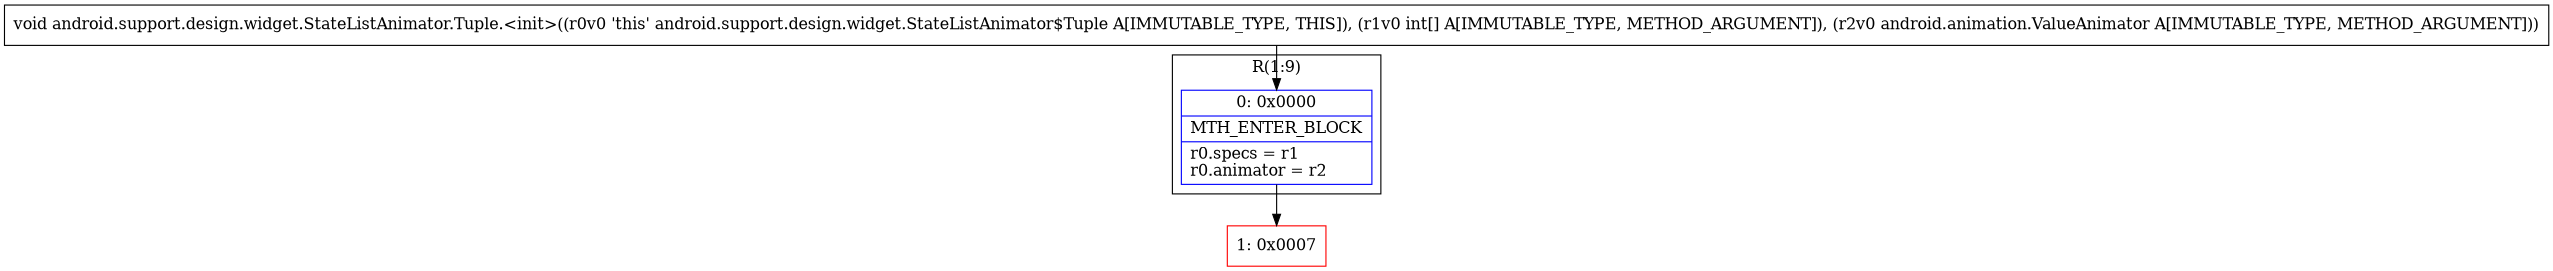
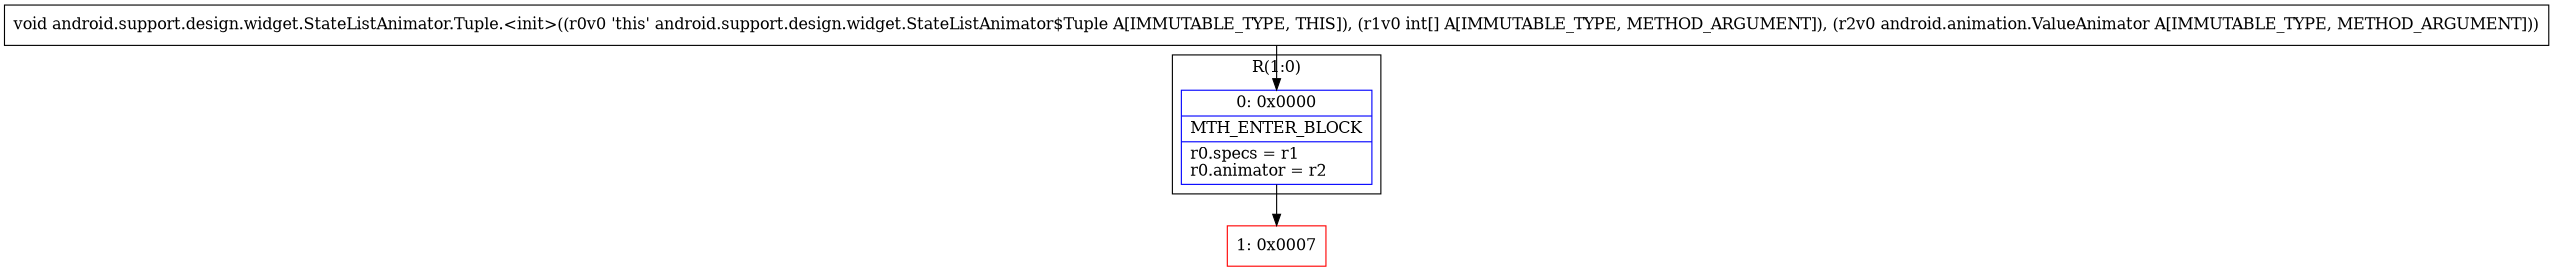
  digraph {
    node [shape=record]
    n1 [color=blue label="{0\:\ 0x0000|MTH_ENTER_BLOCK\l|r0.specs = r1\lr0.animator = r2\l}"]
    n2 [color=red label="{1\:\ 0x0007}"]
    n3 [label="{void android.support.design.widget.StateListAnimator.Tuple.\<init\>((r0v0 'this' android.support.design.widget.StateListAnimator$Tuple A[IMMUTABLE_TYPE, THIS]), (r1v0 int[] A[IMMUTABLE_TYPE, METHOD_ARGUMENT]), (r2v0 android.animation.ValueAnimator A[IMMUTABLE_TYPE, METHOD_ARGUMENT])) }"]
    subgraph cluster_1 {
-     label="R(1:9)"
+     label="R(1:0)"
      n1
    }
    n1 -> n2
    n3 -> n1
  }
